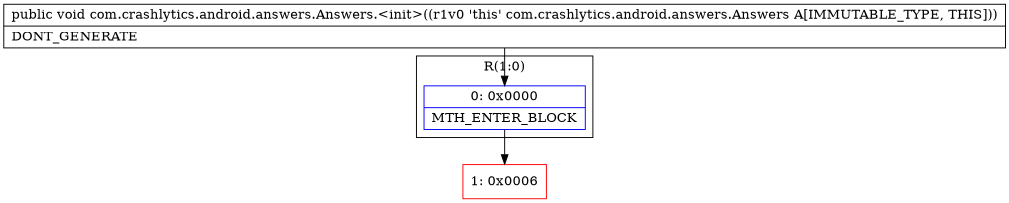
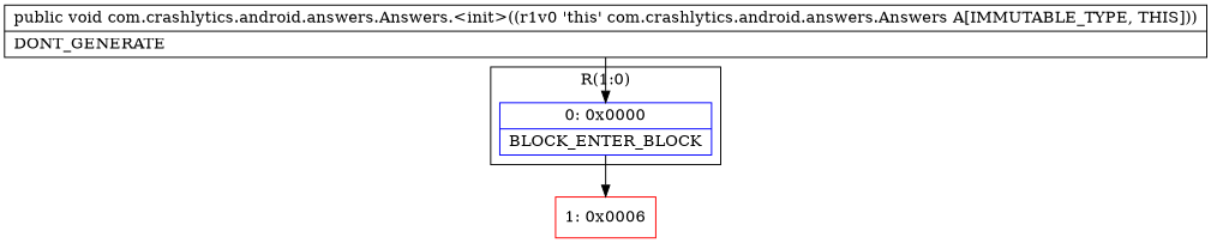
  digraph {
    node [shape=record]
-   n1 [color=blue label="{0\:\ 0x0000|MTH_ENTER_BLOCK\l}"]
+   n1 [color=blue label="{0\:\ 0x0000|BLOCK_ENTER_BLOCK\l}"]
    n2 [color=red label="{1\:\ 0x0006}"]
    n3 [label="{public void com.crashlytics.android.answers.Answers.\<init\>((r1v0 'this' com.crashlytics.android.answers.Answers A[IMMUTABLE_TYPE, THIS]))  | DONT_GENERATE\l}"]
    subgraph cluster_1 {
      label="R(1:0)"
      n1
    }
    n1 -> n2
    n3 -> n1
  }
